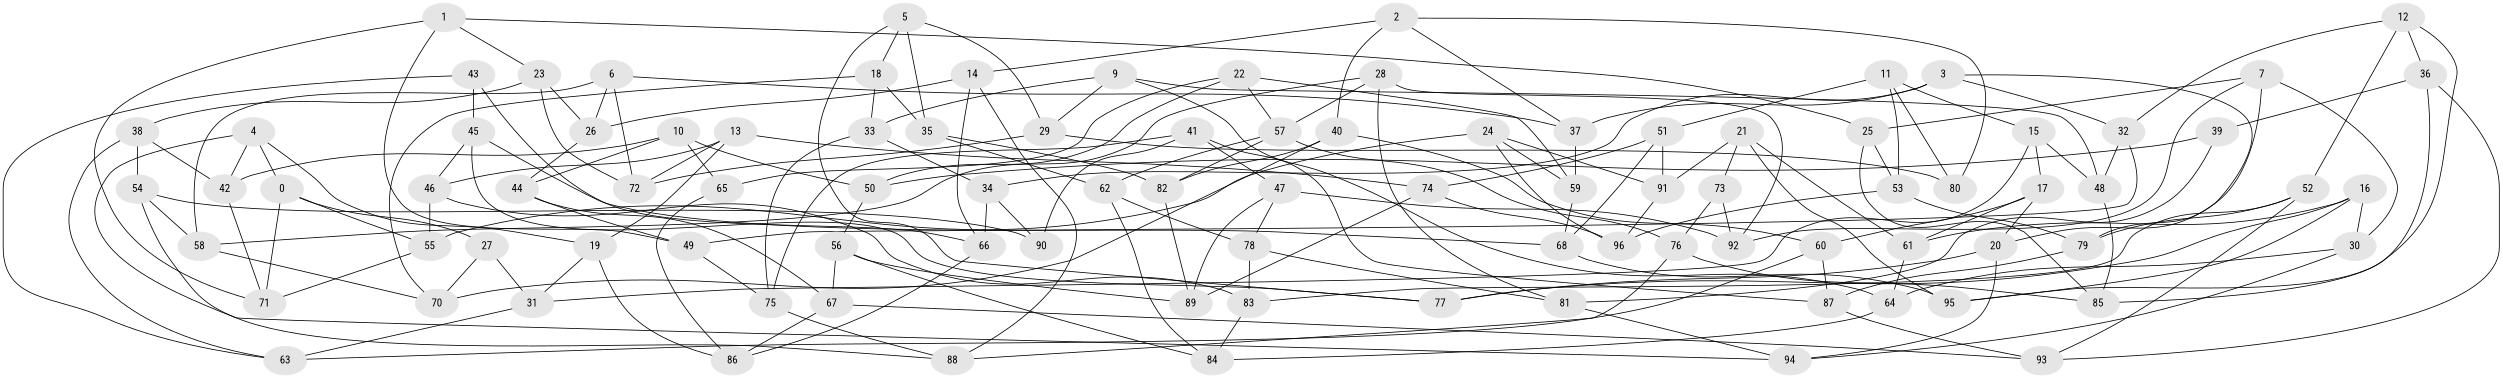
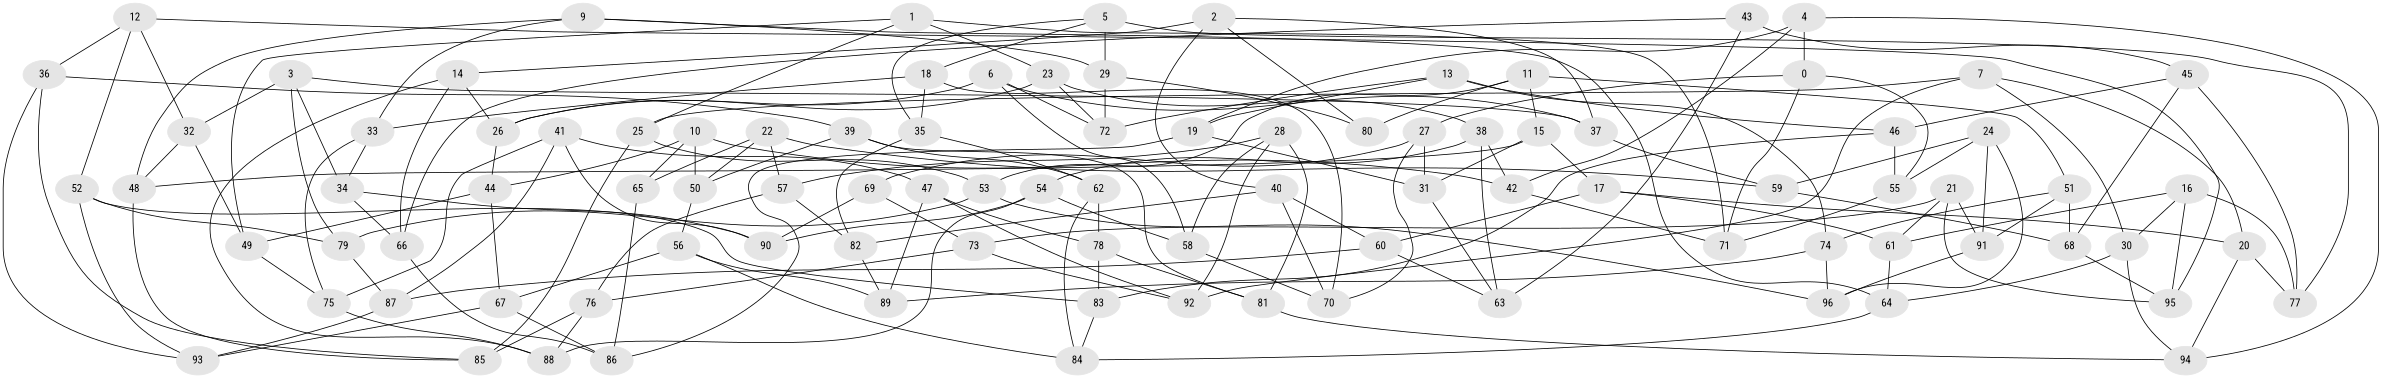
  graph {
    fontname="Roboto Condensed"
    node [color=gray90 fontname="Roboto Condensed" style=filled]
    edge [fontname="Roboto Condensed"]
    1
    23
    25
    49
    71
    26
    72
    38
    53
    85
    75
    2
    14
    37
    40
    80
    66
    88
    59
    60
    70
    82
    3
    32
    34
    79
    48
    90
    87
    n30 [label=0]
    4
    19
    42
    94
    27
    55
    31
    86
    5
    18
    29
    35
    77
    33
    62
    6
    58
    44
    7
    20
    30
    92
    64
+   69
    9
    84
    10
    50
    65
    67
    56
    11
    15
    51
    17
    74
    91
    68
    96
    12
    36
    52
    95
    39
    93
    83
    13
    46
    89
    61
    63
    16
    21
    73
    76
    22
    57
    54
    24
    28
    81
    78
    41
    47
    43
    45
    1 -- 23
    1 -- 25
    1 -- 49
    1 -- 71
    23 -- 26
    23 -- 72
    23 -- 38
    25 -- 53
    25 -- 85
    49 -- 75
    26 -- 44
    38 -- 42
    38 -- 63
    38 -- 54
    53 -- 79
    53 -- 96
    75 -- 88
    2 -- 14
    2 -- 37
    2 -- 40
    2 -- 80
    14 -- 26
    14 -- 66
    14 -- 88
    37 -- 59
    40 -- 60
    40 -- 70
    40 -- 82
    66 -- 86
    59 -- 68
    60 -- 87
    60 -- 63
    82 -- 89
    3 -- 37
    3 -- 32
    3 -- 34
    3 -- 79
    32 -- 49
    32 -- 48
    34 -- 66
    34 -- 90
    79 -- 87
    48 -- 85
    87 -- 93
    n30 -- 71
    n30 -- 27
    n30 -- 55
    4 -- n30
    4 -- 19
    4 -- 42
    4 -- 94
    19 -- 31
    19 -- 86
    42 -- 71
    27 -- 70
    27 -- 31
+   27 -- 69
    55 -- 71
    31 -- 63
    5 -- 18
    5 -- 29
    5 -- 35
    5 -- 77
    18 -- 70
    18 -- 35
    18 -- 33
    29 -- 72
    29 -- 80
    35 -- 82
    35 -- 62
    33 -- 75
    33 -- 34
    62 -- 84
    62 -- 78
    6 -- 26
    6 -- 72
    6 -- 37
    6 -- 58
    58 -- 70
    44 -- 49
    44 -- 67
    7 -- 25
    7 -- 20
    7 -- 30
    7 -- 92
    20 -- 94
    20 -- 77
    30 -- 94
    30 -- 64
    64 -- 84
+   69 -- 90
+   69 -- 73
    9 -- 48
    9 -- 29
    9 -- 33
    9 -- 64
    10 -- 42
    10 -- 44
    10 -- 50
    10 -- 65
    50 -- 56
    65 -- 86
    67 -- 86
    67 -- 93
    56 -- 84
    56 -- 67
    56 -- 89
    11 -- 53
    11 -- 80
    11 -- 15
    11 -- 51
    15 -- 48
    15 -- 31
    15 -- 17
    51 -- 74
    51 -- 91
    51 -- 68
    17 -- 60
    17 -- 20
    17 -- 61
    74 -- 96
    74 -- 89
    91 -- 96
    68 -- 95
    12 -- 32
    12 -- 36
    12 -- 52
    12 -- 95
    36 -- 85
    36 -- 39
    36 -- 93
    52 -- 79
    52 -- 93
    52 -- 83
-   57 -- 62
+   39 -- 62
    39 -- 50
    39 -- 81
    83 -- 84
    13 -- 72
    13 -- 19
    13 -- 74
    13 -- 46
    46 -- 55
    46 -- 83
    61 -- 64
    16 -- 77
    16 -- 30
    16 -- 95
    16 -- 61
    21 -- 91
    21 -- 95
    21 -- 61
    21 -- 73
    73 -- 92
    73 -- 76
    76 -- 85
    76 -- 88
    22 -- 59
    22 -- 50
    22 -- 65
    22 -- 57
    57 -- 82
    57 -- 76
    54 -- 88
    54 -- 90
    54 -- 58
    24 -- 59
    24 -- 55
    24 -- 91
    24 -- 96
    28 -- 58
    28 -- 92
    28 -- 57
    28 -- 81
    81 -- 94
    78 -- 83
    78 -- 81
    41 -- 75
    41 -- 90
    41 -- 87
    41 -- 47
    47 -- 92
    47 -- 89
    47 -- 78
    43 -- 66
    43 -- 63
    43 -- 45
    45 -- 77
    45 -- 68
    45 -- 46
  }
